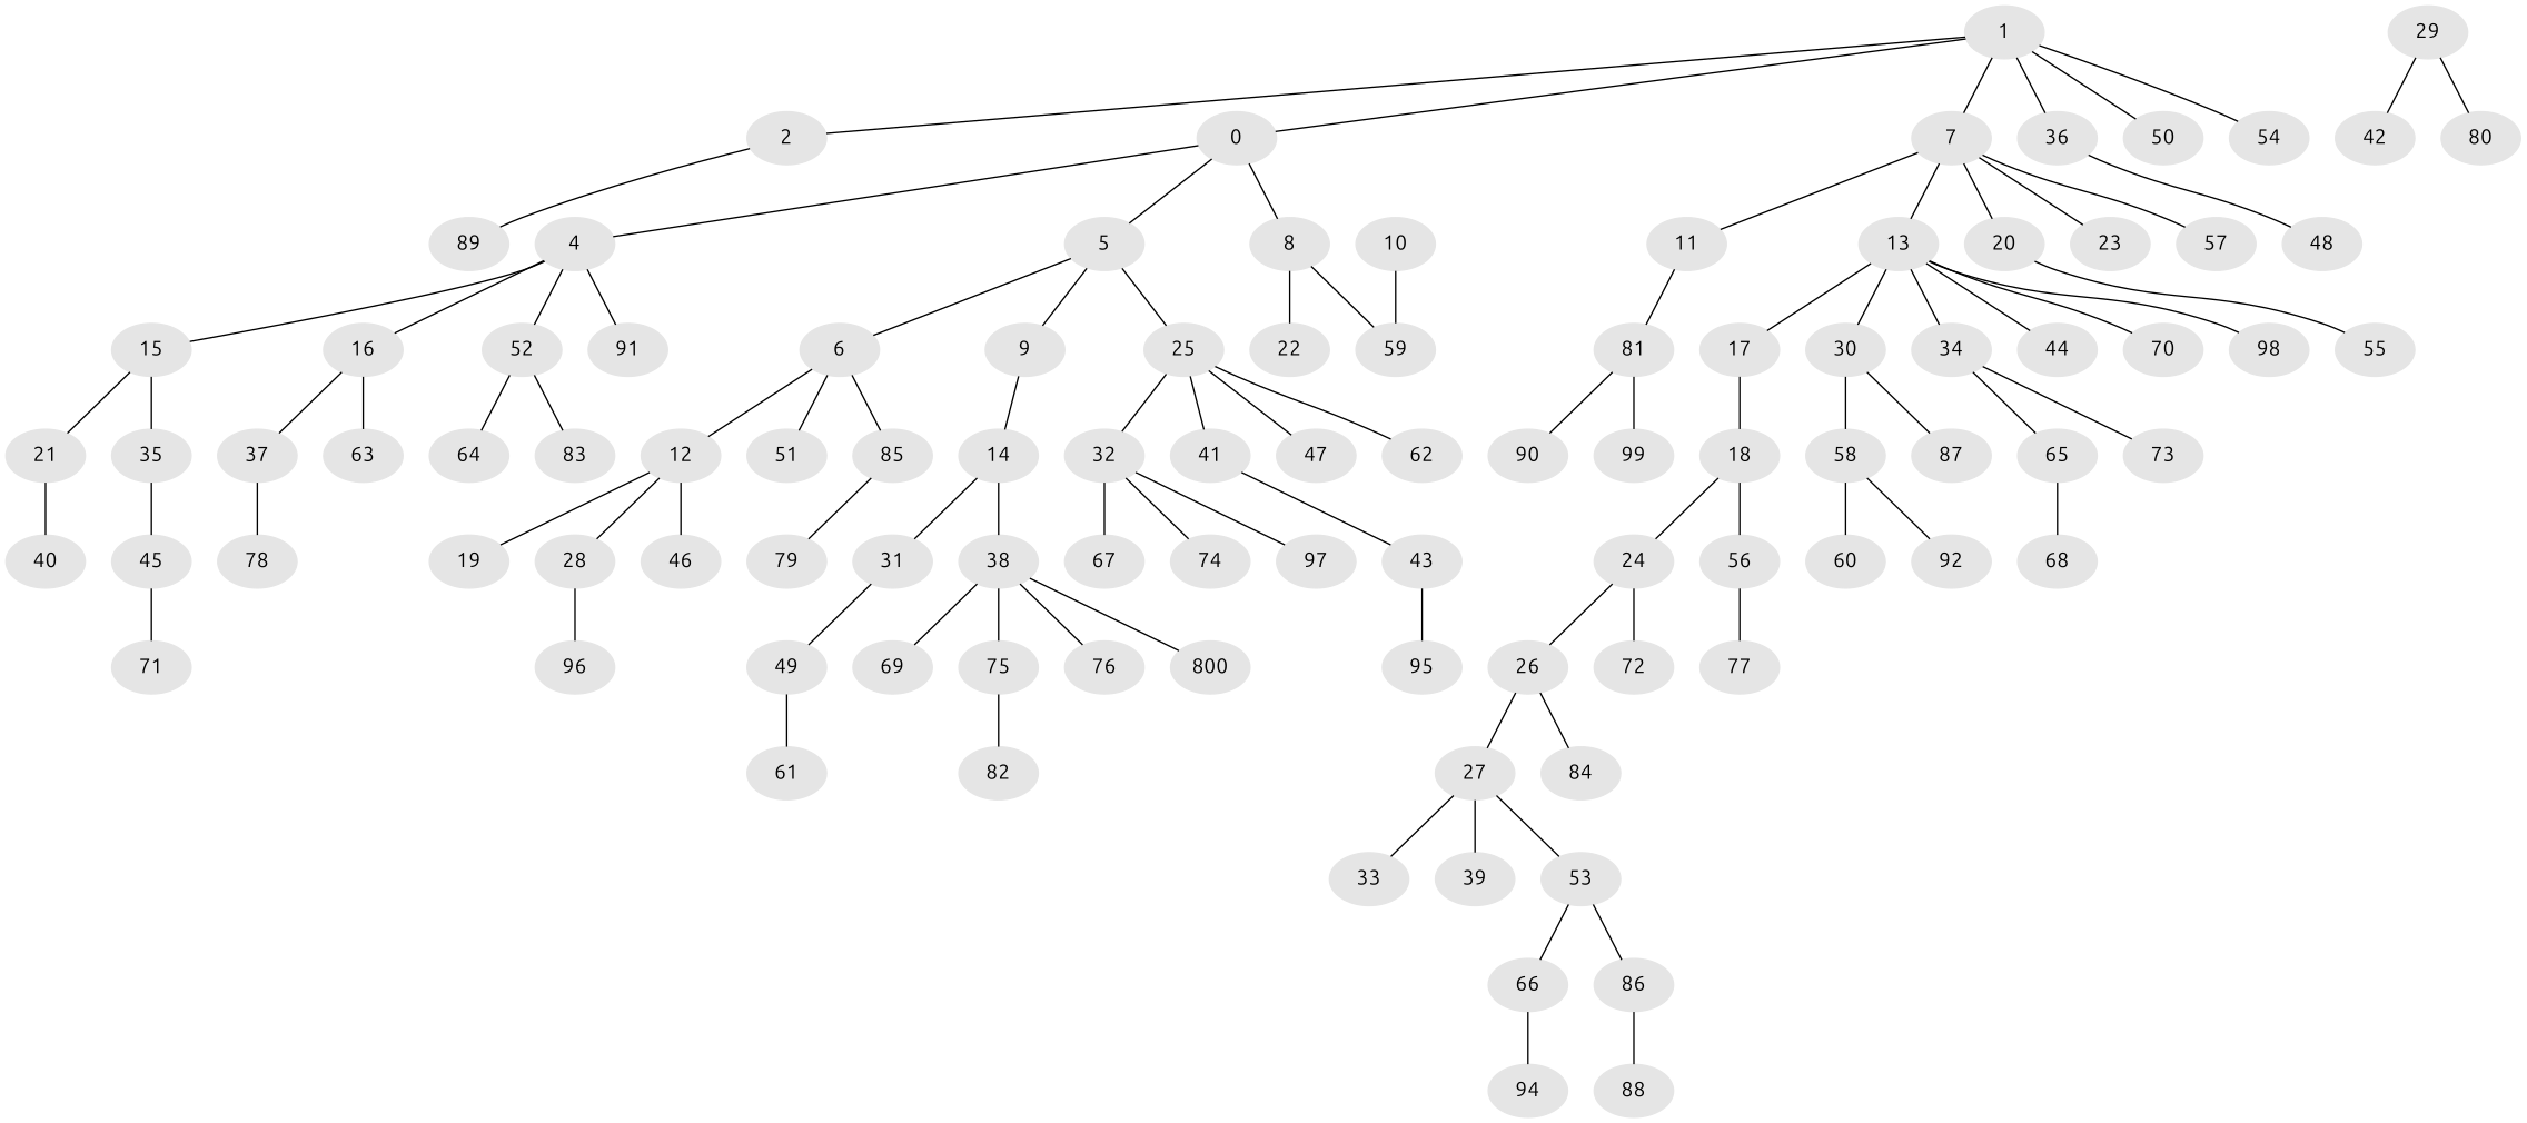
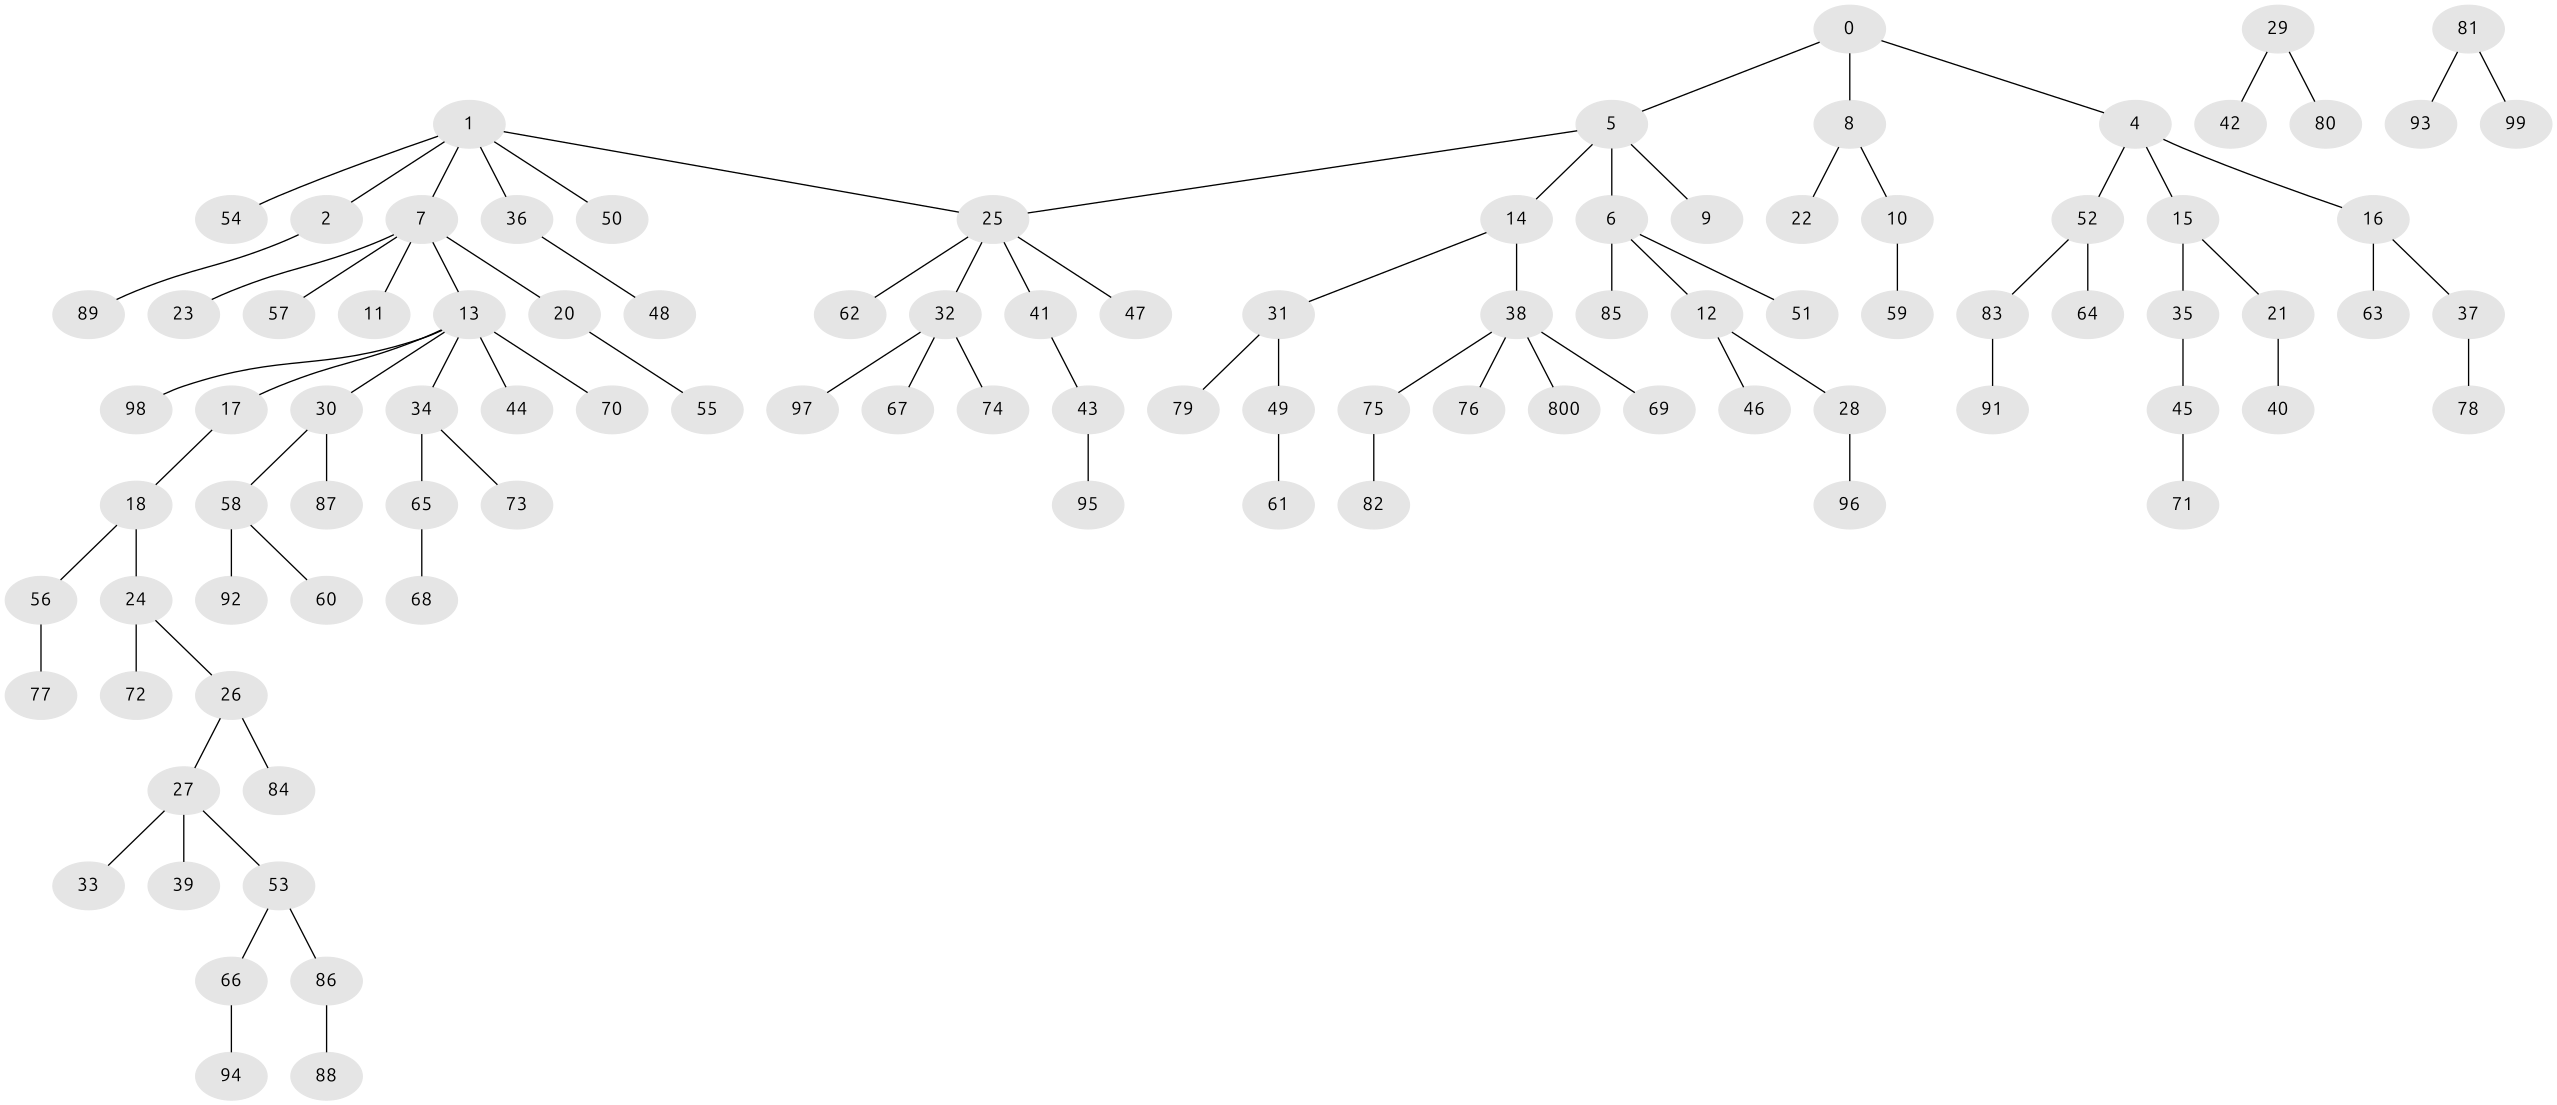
  graph {
    fontname=Ubuntu
    node [color=gray90 fontname=Ubuntu style=filled]
    edge [fontname=Ubuntu]
    1
    2
    n3 [label=0]
    7
    36
    50
    54
    89
    4
    5
    8
    11
    13
    20
    23
    57
    48
    29
    42
    80
    15
    16
    52
    91
    6
    9
    25
    10
    22
    21
    35
    37
    63
    64
    83
    12
    51
    85
    14
    32
    41
    47
    62
-   19
    28
    46
    81
    17
    30
    34
    44
    70
    98
    55
    59
    31
    38
-   90
+   90 [label=93]
    99
    96
    18
    58
    87
    65
    73
    49
    79
    69
    75
    76
    n71 [label=800]
    40
    45
    78
    24
    56
    26
    72
    77
    27
    84
    67
    74
    97
    43
    33
    39
    53
    66
    86
    60
    92
    61
    68
    71
    82
    95
    94
    88
    1 -- 2
-   1 -- n3
+   1 -- 25
    1 -- 7
    1 -- 36
    1 -- 50
    1 -- 54
    2 -- 89
    n3 -- 4
    n3 -- 5
    n3 -- 8
    7 -- 11
    7 -- 13
    7 -- 20
    7 -- 23
    7 -- 57
    36 -- 48
    4 -- 15
    4 -- 16
    4 -- 52
-   4 -- 91
+   83 -- 91
    5 -- 6
    5 -- 9
    5 -- 25
-   8 -- 59
+   8 -- 10
    8 -- 22
-   11 -- 81
    13 -- 17
    13 -- 30
    13 -- 34
    13 -- 44
    13 -- 70
    13 -- 98
    20 -- 55
    29 -- 42
    29 -- 80
    15 -- 21
    15 -- 35
    16 -- 37
    16 -- 63
    52 -- 64
    52 -- 83
    6 -- 12
    6 -- 51
    6 -- 85
-   9 -- 14
+   5 -- 14
    25 -- 32
    25 -- 41
    25 -- 47
    25 -- 62
    10 -- 59
    21 -- 40
    35 -- 45
    37 -- 78
-   12 -- 19
    12 -- 28
    12 -- 46
    14 -- 31
    14 -- 38
    32 -- 67
    32 -- 74
    32 -- 97
    41 -- 43
    28 -- 96
    81 -- 90
    81 -- 99
    17 -- 18
    30 -- 58
    30 -- 87
    34 -- 65
    34 -- 73
    31 -- 49
-   85 -- 79
+   31 -- 79
    38 -- 69
    38 -- 75
    38 -- 76
    38 -- n71
    18 -- 24
    18 -- 56
    58 -- 60
    58 -- 92
    65 -- 68
    49 -- 61
    75 -- 82
    45 -- 71
    24 -- 26
    24 -- 72
    56 -- 77
    26 -- 27
    26 -- 84
    27 -- 33
    27 -- 39
    27 -- 53
    43 -- 95
    53 -- 66
    53 -- 86
    66 -- 94
    86 -- 88
  }
